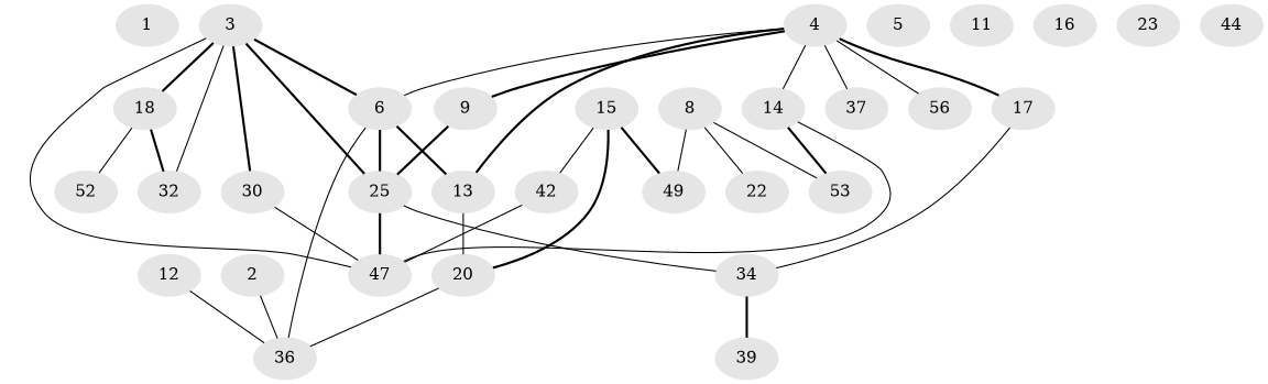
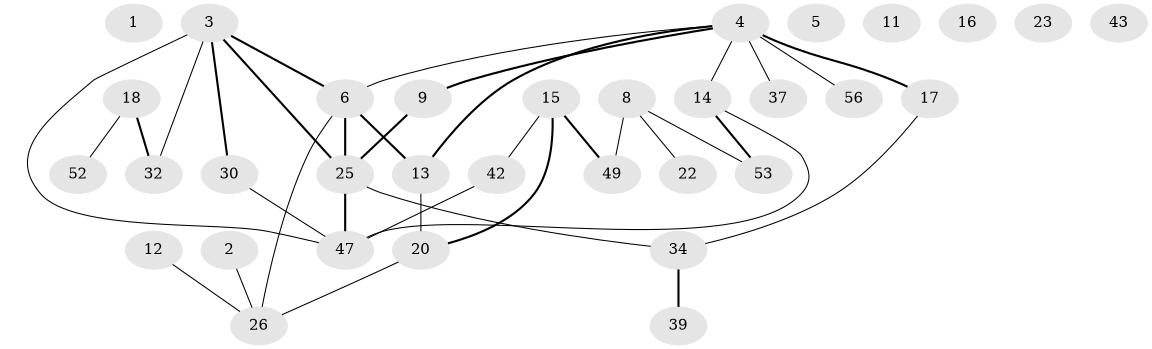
  graph {
    node [color=gray90 style=filled]
    edge [style=solid]
    1 [super="+48"]
    2 [super="+44"]
-   26 [super="+36" label=36]
+   26 [super="+36"]
    3 [super="+31"]
    6 [super="+10"]
    18 [super="+24"]
    25 [super="+29"]
    30 [super="+40"]
    32 [super="+38"]
    47 [super="+54"]
    13
    52
    34 [super="+50"]
    4 [super="+7"]
    9 [super="+46"]
    14 [super="+21"]
    17 [super="+45"]
    37
    56
    20 [super="+33"]
    53
    5 [super="+28"]
    8 [super="+19"]
    22
    49
    11
    12
    15 [super="+35"]
    42 [super="+55"]
    16 [super="+27"]
    39 [super="+51"]
    23
-   43 [label=44]
+   43
    2 -- 26
    3 -- 6 [style=bold]
-   3 -- 18 [style=bold]
    3 -- 25 [style=bold]
    3 -- 30 [style=bold]
    3 -- 32
    3 -- 47
    6 -- 26
    6 -- 25 [style=bold]
    6 -- 13 [style=bold]
    18 -- 32 [style=bold]
    18 -- 52
    25 -- 47 [style=bold]
    25 -- 34
    30 -- 47
    13 -- 20
    34 -- 39 [style=bold weight=2]
    4 -- 6
    4 -- 13 [style=bold]
    4 -- 9 [style=bold]
    4 -- 14
    4 -- 17 [style=bold]
    4 -- 37 [weight=2]
    4 -- 56
    9 -- 25 [style=bold]
    14 -- 47
    14 -- 53 [style=bold]
    17 -- 34
    20 -- 26
    8 -- 53
    8 -- 22
    8 -- 49
    12 -- 26
    15 -- 20 [style=bold]
    15 -- 49 [style=bold]
    15 -- 42
    42 -- 47
  }
